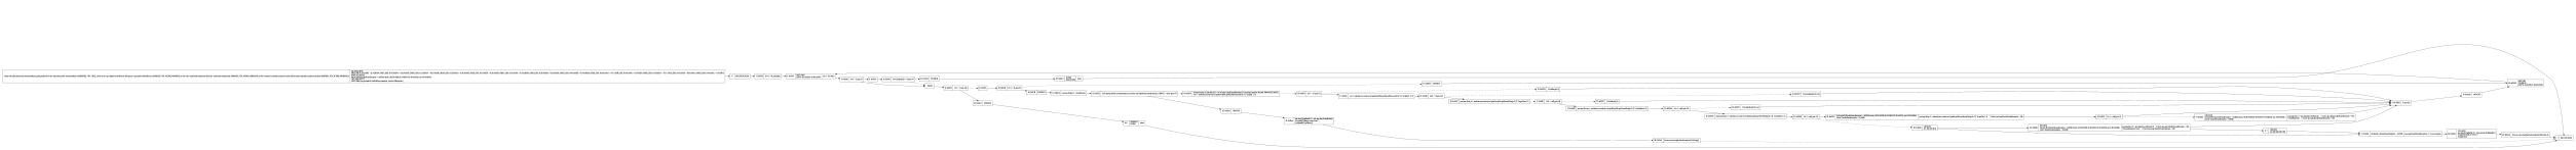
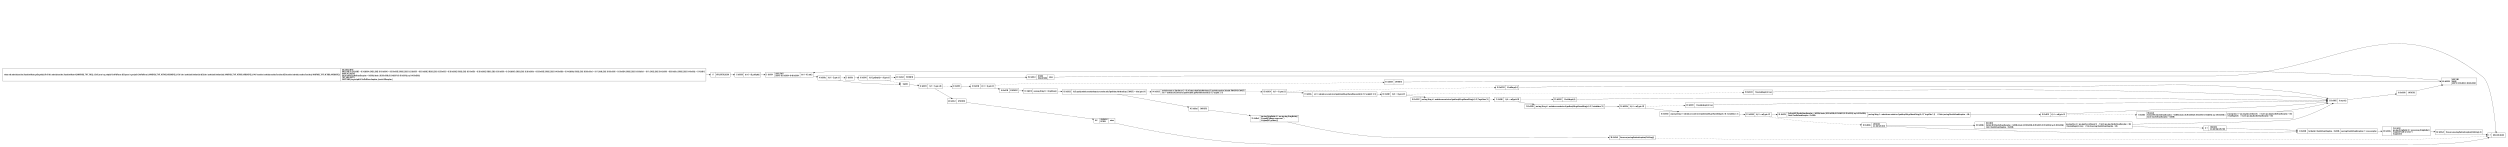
  digraph {
    fontname=Oswald
    rankdir=LR
    node [fontname=Oswald shape=record]
    edge [fontname=Oswald]
    n1 [label="{0\:\ ?|MTH_ENTER_BLOCK\l}"]
    n2 [label="{2\:\ 0x0000|int r0 = r12.getDepth()\l}"]
    n3 [label="{3\:\ 0x0004|LOOP_START\lLOOP:0: B:3:0x0004\-\>B:46:0x0004\l|int r1 = r12.next()\l}"]
    n4 [label="{4\:\ 0x000a|if (r1 != 3) goto L9\l}"]
    n5 [label="{5\:\ 0x000c}"]
    n6 [label="{7\:\ 0x0012}"]
    n7 [label="{6\:\ 0x0010|if (r12.getDepth() \<= r0) goto L6\l}"]
    n8 [label="{8\:\ 0x0013|if (r1 == 1) goto L46\l}"]
    n9 [label="{42\:\ 0x00c1|SYNTHETIC\l}"]
    n10 [label="{39\:\ 0x00c1|RETURN\lORIG_RETURN\l|return\l}"]
    n11 [label="{1\:\ ?|MTH_EXIT_BLOCK\l}"]
    n12 [label="{9\:\ 0x0015}"]
    n13 [label="{43\:\ 0x00c1|SYNTHETIC\l}"]
    n14 [label="{10\:\ 0x0016|if (r1 == 2) goto L13\l}"]
    n15 [label="{49\:\ ?|SYNTHETIC\lRETURN\l|return\l}"]
    n16 [label="{44\:\ 0x0019|SYNTHETIC\l}"]
    n17 [label="{47\:\ 0x0004|SYNTHETIC\l}"]
    n18 [label="{12\:\ 0x0019|java.lang.String r5 = r12.getName()\l}"]
-   n19 [label="{46\:\ 0x0004|LOOP_END\lSYNTHETIC\lLOOP:0: B:3:0x0004\-\>B:46:0x0004\l}"]
+   n19 [label="{46\:\ 0x0004|LOOP_END\lINLINE\lLOOP:0: B:3:0x0004\-\>B:46:0x0004\l}"]
    n20 [label="{13\:\ 0x0023|if (r5.equals(androidx.constraintlayout.core.motion.utils.TypedValues.AttributesType.S_TARGET) == false) goto L42\l}"]
    n21 [label="{14\:\ 0x0025|android.content.res.TypedArray r6 = r11.mContext.obtainStyledAttributes(r13, androidx.transition.Styleable.TRANSITION_TARGET)\lint r7 = androidx.core.content.res.TypedArrayUtils.getNamedResourceId(r6, r12, \"targetId\", 1, 0)\l}"]
    n22 [label="{45\:\ 0x00a6|SYNTHETIC\l}"]
    n23 [label="{15\:\ 0x0034|if (r7 == 0) goto L22\l}"]
    n24 [label="{37\:\ 0x00a6|java.lang.StringBuilder r3 = new java.lang.StringBuilder()\lr3.append(\"Unknown scene name: \")\lr3.append(r12.getName())\l}"]
    n25 [label="{16\:\ 0x0036|r14.addTarget(r7)\l}"]
    n26 [label="{17\:\ 0x003a|int r4 = androidx.core.content.res.TypedArrayUtils.getNamedResourceId(r6, r12, \"excludeId\", 2, 0)\l}"]
    n27 [label="{33\:\ 0x0085|r6.recycle()\l}"]
    n28 [label="{18\:\ 0x0041|if (r4 == 0) goto L25\l}"]
    n29 [label="{48\:\ 0x0004|SYNTHETIC\l}"]
    n30 [label="{19\:\ 0x0043|r14.excludeTarget(r4, true)\l}"]
    n31 [label="{20\:\ 0x0047|java.lang.String r4 = androidx.core.content.res.TypedArrayUtils.getNamedString(r6, r12, \"targetName\", 4)\l}"]
    n32 [label="{21\:\ 0x004f|if (r4 == null) goto L28\l}"]
    n33 [label="{22\:\ 0x0051|r14.addTarget(r4)\l}"]
    n34 [label="{23\:\ 0x0055|java.lang.String r4 = androidx.core.content.res.TypedArrayUtils.getNamedString(r6, r12, \"excludeName\", 5)\l}"]
    n35 [label="{24\:\ 0x005d|if (r4 == null) goto L31\l}"]
    n36 [label="{25\:\ 0x005f|r14.excludeTarget(r4, true)\l}"]
    n37 [label="{26\:\ 0x0063|java.lang.String r3 = androidx.core.content.res.TypedArrayUtils.getNamedString(r6, r12, \"excludeClass\", 3)\l}"]
    n38 [label="{27\:\ 0x0069|if (r3 == null) goto L33\l}"]
    n39 [label="{29\:\ 0x0074|TryCatch #0 \{ClassNotFoundException \-\> 0x008b, blocks: (B:28:0x006b, B:29:0x0074, B:31:0x007d), top: B:40:0x006b \}\lCatch: ClassNotFoundException \-\> 0x008b\l|java.lang.String r1 = androidx.core.content.res.TypedArrayUtils.getNamedString(r6, r12, \"targetClass\", 0)     \/\/ Catch: java.lang.ClassNotFoundException \-\> L8b\l}"]
    n40 [label="{40\:\ 0x006b|SYNTHETIC\lEXC_TOP_SPLITTER\l}"]
    n41 [label="{30\:\ 0x007b|if (r1 == null) goto L19\l}"]
    n42 [label="{28\:\ 0x006b|TRY_ENTER\lTryCatch #0 \{ClassNotFoundException \-\> 0x008b, blocks: (B:28:0x006b, B:29:0x0074, B:31:0x007d), top: B:40:0x006b \}\lCatch: ClassNotFoundException \-\> 0x008b\l|java.lang.Class r4 = java.lang.Class.forName(r3)     \/\/ Catch: java.lang.ClassNotFoundException \-\> L8b\lr14.excludeTarget(r4, true)     \/\/ Catch: java.lang.ClassNotFoundException \-\> L8b\l}"]
    n43 [label="{34\:\ 0x008b|ExcHandler: ClassNotFoundException \-\> 0x008b\l|java.lang.ClassNotFoundException r1 = move\-exception\l}"]
    n44 [label="{31\:\ 0x007d|TRY_LEAVE\lTryCatch #0 \{ClassNotFoundException \-\> 0x008b, blocks: (B:28:0x006b, B:29:0x0074, B:31:0x007d), top: B:40:0x006b \}\lCatch: ClassNotFoundException \-\> 0x008b\l|java.lang.Class r1 = java.lang.Class.forName(r1)     \/\/ Catch: java.lang.ClassNotFoundException \-\> L8b\lr14.addTarget(r1)     \/\/ Catch: java.lang.ClassNotFoundException \-\> L8b\l}"]
    n45 [label="{41\:\ ?|SYNTHETIC\lEXC_BOTTOM_SPLITTER\l}"]
    n46 [label="{35\:\ 0x008c|r6.recycle()\ljava.lang.StringBuilder r8 = new java.lang.StringBuilder()\lr8.append(\"Could not create \")\lr8.append(r3)\l}"]
    n47 [label="{36\:\ 0x00a5|throw new java.lang.RuntimeException(r8.toString(), r1)\l}"]
    n48 [label="{38\:\ 0x00c0|throw new java.lang.RuntimeException(r3.toString())\l}"]
    n49 [label="{private void androidx.transition.TransitionInflater.getTargetIds((r11v0 'this' androidx.transition.TransitionInflater A[IMMUTABLE_TYPE, THIS]), (r12v0 'parser' org.xmlpull.v1.XmlPullParser A[D('parser' org.xmlpull.v1.XmlPullParser), IMMUTABLE_TYPE, METHOD_ARGUMENT]), (r13v0 'attrs' android.util.AttributeSet A[D('attrs' android.util.AttributeSet), IMMUTABLE_TYPE, METHOD_ARGUMENT]), (r14v0 'transition' androidx.transition.Transition A[D('transition' androidx.transition.Transition), IMMUTABLE_TYPE, METHOD_ARGUMENT]))  | USE_LINES_HINTS\lBACK_EDGE: B:33:0x0085 \-\> B:3:0x0004, CROSS_EDGE: B:19:0x0043 \-\> B:33:0x0085, CROSS_EDGE: B:22:0x0051 \-\> B:33:0x0085, CROSS_EDGE: B:25:0x005f \-\> B:33:0x0085, CROSS_EDGE: B:31:0x007d \-\> B:33:0x0085, CROSS_EDGE: B:30:0x007b \-\> B:33:0x0085, CROSS_EDGE: B:28:0x006b \-\> B:33:0x0085, CROSS_EDGE: B:40:0x006b \-\> B:34:0x008b, CROSS_EDGE: B:38:0x00c0 \-\> B:1:?, BACK_EDGE: B:10:0x0016 \-\> B:3:0x0004, CROSS_EDGE: B:39:0x00c1 \-\> B:1:?, CROSS_EDGE: B:6:0x0010 \-\> B:39:0x00c1, CROSS_EDGE: B:4:0x000a \-\> B:7:0x0012\lINLINE_NOT_NEEDED\lTryCatch #0 \{ClassNotFoundException \-\> 0x008b, blocks: (B:28:0x006b, B:29:0x0074, B:31:0x007d), top: B:40:0x006b \}\lTYPE_VARS: EMPTY\lEXCEPTIONS:[Lorg\/xmlpull\/v1\/XmlPullParserException;, Ljava\/io\/IOException;]\l}"]
    n1 -> n2
    n2 -> n3
    n3 -> n4
    n4 -> n5 [style=dashed]
    n4 -> n6
    n5 -> n7
    n6 -> n8
    n7 -> n6 [style=dashed]
    n7 -> n9
    n8 -> n12 [style=dashed]
    n8 -> n13
    n9 -> n10
    n10 -> n11
    n12 -> n14
    n13 -> n15
    n14 -> n16
    n14 -> n17 [style=dashed]
    n15 -> n11
    n16 -> n18
    n17 -> n19
    n18 -> n20
    n19 -> n3
    n20 -> n21 [style=dashed]
    n20 -> n22
    n21 -> n23
    n22 -> n24
    n23 -> n25 [style=dashed]
    n23 -> n26
    n24 -> n48
    n25 -> n27
    n26 -> n28
    n27 -> n29
    n28 -> n30 [style=dashed]
    n28 -> n31
    n29 -> n19
    n30 -> n27
    n31 -> n32
    n32 -> n33 [style=solid]
    n32 -> n34
    n33 -> n27
    n34 -> n35
    n35 -> n36 [style=dashed]
    n35 -> n37
    n36 -> n27
    n37 -> n38
    n38 -> n39
    n38 -> n40 [style=dashed]
    n39 -> n41
    n40 -> n42
    n40 -> n43
    n41 -> n27
    n41 -> n44 [style=dashed]
    n42 -> n27
    n42 -> n45
    n43 -> n46
    n44 -> n27
    n45 -> n43
    n46 -> n47
    n47 -> n11
    n48 -> n11 [style=dashed]
    n49 -> n1
  }
